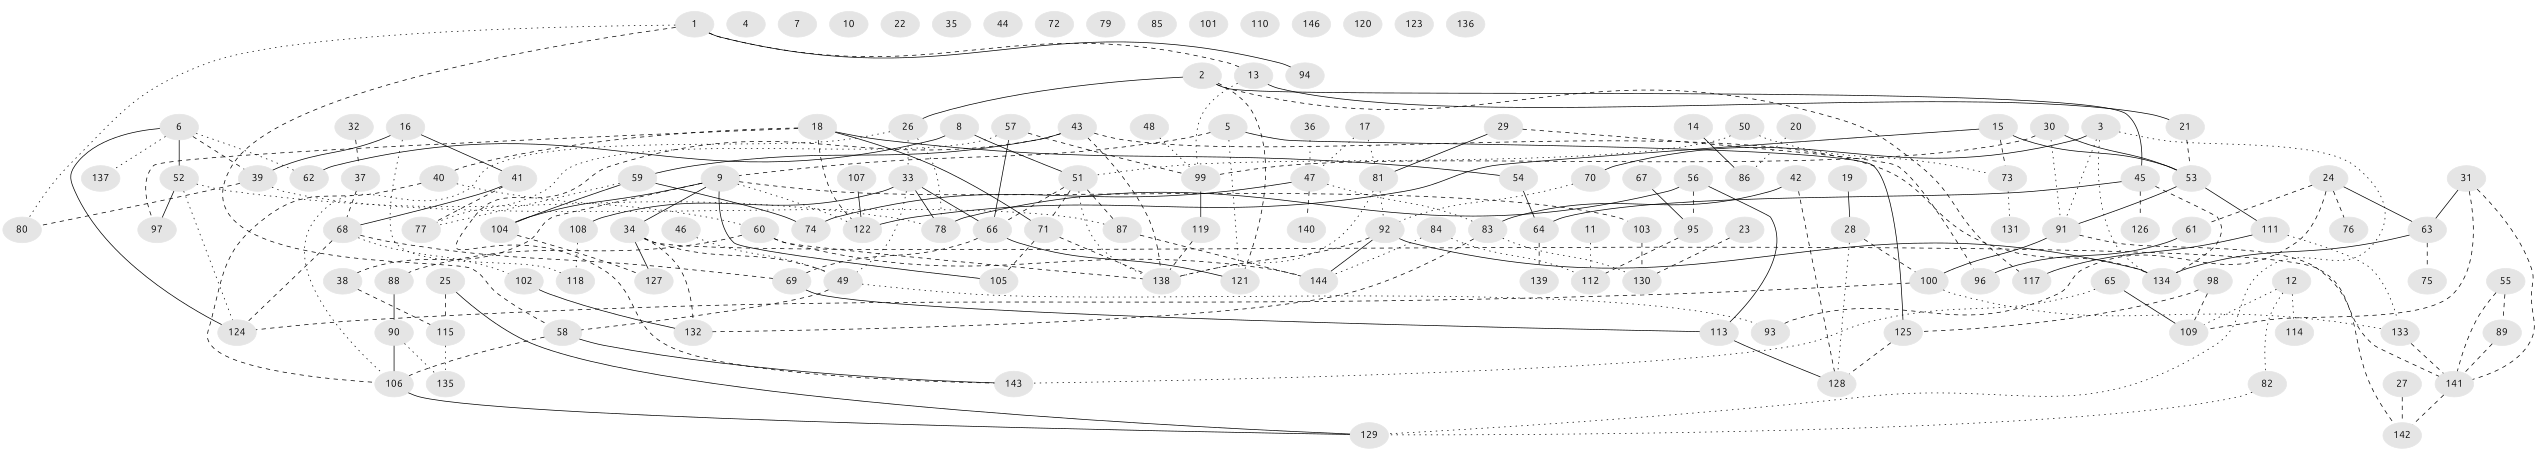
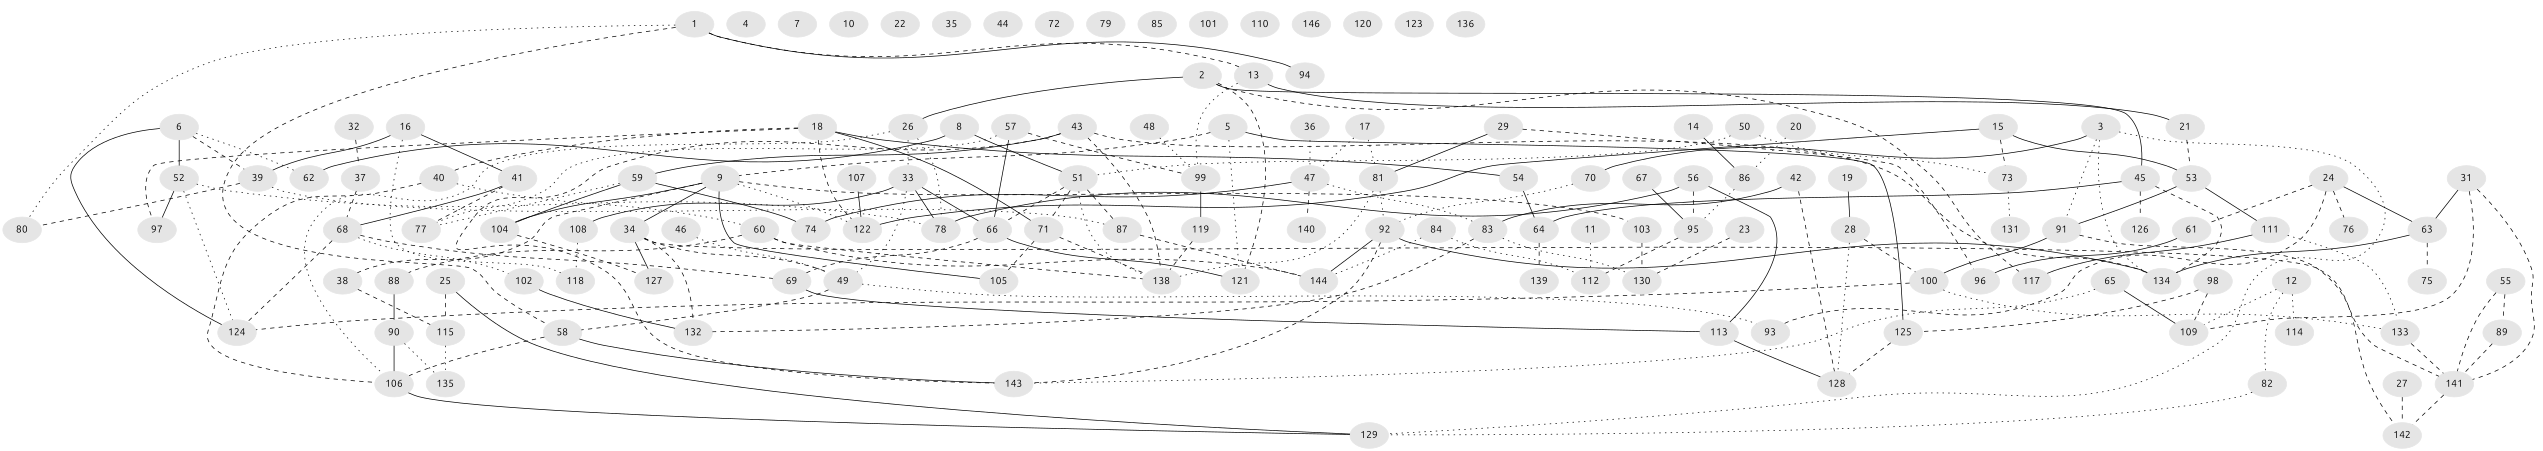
  graph {
    fontname=Ubuntu
    node [color=gray90 fontname=Ubuntu style=filled]
    edge [fontname=Ubuntu style=dashed]
    1
    13
    58
    80
    94
    21
    99
    106
    143
    2
    26
    45
    117
    121
    33
    78
    134
    64
    126
    3
    70
    91
    129
    92
    142
    100
    4
    5
    9
    125
    34
    38
    103
    104
    105
    122
    128
    6
    39
    52
    62
    124
-   137
    87
    97
    7
    8
    51
    71
    66
    138
    141
    49
    127
    132
    115
    130
    10
    11
    112
    12
    82
    109
    114
    53
    119
    14
    86
    95
    15
    73
    111
    131
    16
    41
    118
    68
    77
    17
    47
    81
    83
    74
    140
    18
    40
    54
    60
    19
    28
    20
    22
    23
    24
    61
    63
    76
    93
    96
    75
    25
    135
    108
    27
    133
    29
-   30
    31
    32
    37
    69
    35
    36
    102
    144
    88
    42
    43
    59
    44
    139
    46
    48
    50
    55
    89
    56
    113
    57
    90
    65
    67
    72
    79
    84
    85
    98
    101
    107
    110
    n141 [label=146]
    120
    123
    136
    1 -- 13
    1 -- 58
    1 -- 80 [style=dotted]
    1 -- 94 [style=solid]
    13 -- 21 [style=solid]
    13 -- 99 [style=dotted]
    58 -- 106
    58 -- 143 [style=solid]
    21 -- 53
    99 -- 119 [style=solid]
    106 -- 129 [style=solid]
    2 -- 26 [style=solid]
    2 -- 45 [style=solid]
    2 -- 117
    2 -- 121
    26 -- 106 [style=dotted]
    26 -- 33 [style=dotted]
    26 -- 78 [style=dotted]
    45 -- 134
    45 -- 64 [style=solid]
    45 -- 126
    33 -- 78 [style=solid]
    33 -- 66 [style=solid]
    33 -- 49 [style=dotted]
    33 -- 108 [style=solid]
    64 -- 139
    3 -- 134 [style=dotted]
    3 -- 70 [style=solid]
    3 -- 91 [style=dotted]
    3 -- 129 [style=dotted]
    70 -- 92 [style=dotted]
    91 -- 142
    91 -- 100 [style=solid]
-   92 -- 138
+   92 -- 143
    92 -- 134 [style=solid]
    92 -- 144 [style=solid]
    100 -- 124
    100 -- 133 [style=dotted]
    5 -- 121 [style=dotted]
    5 -- 9
    5 -- 125 [style=solid]
    9 -- 34 [style=solid]
    9 -- 38
    9 -- 103
    9 -- 104 [style=solid]
    9 -- 105 [style=solid]
    9 -- 122 [style=dotted]
    125 -- 128
    34 -- 141
    34 -- 49
    34 -- 127 [style=solid]
    34 -- 132
    38 -- 115
    103 -- 130
    104 -- 127
    6 -- 39
    6 -- 52 [style=solid]
    6 -- 62 [style=dotted]
    6 -- 124 [style=solid]
-   6 -- 137 [style=dotted]
    39 -- 80
    39 -- 87 [style=dotted]
    52 -- 78 [style=dotted]
    52 -- 124 [style=dotted]
    52 -- 97 [style=solid]
    87 -- 144
    8 -- 62 [style=solid]
    8 -- 51 [style=solid]
    51 -- 87
    51 -- 71
    51 -- 66
    51 -- 138 [style=dotted]
    71 -- 105
    71 -- 138
    66 -- 121 [style=solid]
    66 -- 69
    141 -- 142
    49 -- 58
    49 -- 93 [style=dotted]
    115 -- 135 [style=dotted]
    11 -- 112 [style=dotted]
    12 -- 82 [style=dotted]
    12 -- 109 [style=dotted]
    12 -- 114 [style=dotted]
    82 -- 129 [style=dotted]
    53 -- 91 [style=solid]
    53 -- 111 [style=solid]
    119 -- 138
    14 -- 86 [style=solid]
+   86 -- 95 [style=dotted]
    95 -- 112
    15 -- 122 [style=solid]
    15 -- 53 [style=solid]
    15 -- 73
    73 -- 131 [style=dotted]
    111 -- 117 [style=solid]
    111 -- 133 [style=dotted]
    16 -- 39 [style=solid]
    16 -- 41 [style=solid]
    16 -- 118 [style=dotted]
    41 -- 68 [style=solid]
    41 -- 77
    68 -- 124
    68 -- 69
    68 -- 102 [style=dotted]
    17 -- 47 [style=dotted]
    17 -- 81 [style=dotted]
    47 -- 83 [style=dotted]
    47 -- 74 [style=solid]
    47 -- 140
    81 -- 92 [style=dotted]
    81 -- 138 [style=dotted]
    83 -- 132
    83 -- 130 [style=dotted]
    18 -- 122
    18 -- 97
    18 -- 71 [style=solid]
    18 -- 40
    18 -- 54 [style=solid]
    40 -- 106
    40 -- 60 [style=dotted]
    54 -- 64 [style=solid]
    60 -- 138
    60 -- 144
    60 -- 88
    19 -- 28 [style=solid]
    28 -- 100
    28 -- 128 [style=dotted]
    20 -- 86 [style=dotted]
    23 -- 130
    24 -- 61
    24 -- 63 [style=solid]
    24 -- 76
    24 -- 93
    61 -- 96 [style=solid]
    63 -- 134 [style=solid]
    63 -- 75
    25 -- 129 [style=solid]
    25 -- 115
    108 -- 118 [style=dotted]
    27 -- 142
    133 -- 141
    29 -- 81 [style=solid]
    29 -- 96
-   30 -- 99
-   30 -- 91 [style=dotted]
-   30 -- 53 [style=solid]
    31 -- 141
    31 -- 109
    31 -- 63 [style=solid]
    32 -- 37
    37 -- 68
    69 -- 113 [style=solid]
    36 -- 47 [style=dotted]
    102 -- 132 [style=solid]
    88 -- 90 [style=solid]
    42 -- 128
    42 -- 83 [style=solid]
    43 -- 143
    43 -- 134
    43 -- 138
    43 -- 59 [style=solid]
    59 -- 104 [style=solid]
    59 -- 77 [style=dotted]
    59 -- 74 [style=solid]
    46 -- 49 [style=dotted]
    48 -- 99 [style=dotted]
    50 -- 51 [style=dotted]
    50 -- 73 [style=dotted]
    55 -- 141
    55 -- 89
    89 -- 141
    56 -- 78 [style=solid]
    56 -- 95
    56 -- 113 [style=solid]
    113 -- 128 [style=solid]
    57 -- 99
    57 -- 66 [style=solid]
    57 -- 77 [style=dotted]
    90 -- 106 [style=solid]
    90 -- 135 [style=dotted]
    65 -- 143 [style=dotted]
    65 -- 109 [style=solid]
    67 -- 95 [style=solid]
    84 -- 112 [style=dotted]
    84 -- 144 [style=dotted]
    98 -- 125
    98 -- 109
    107 -- 122 [style=solid]
  }
